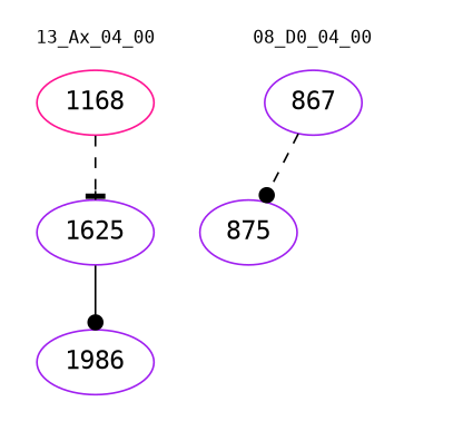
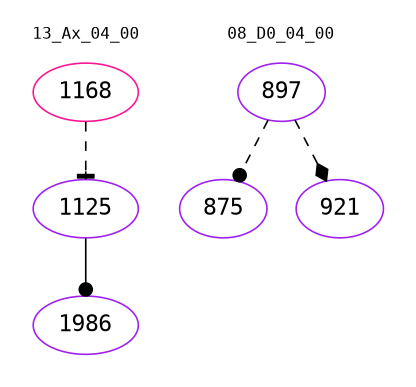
  digraph {
    fontname="DejaVu Sans Mono"
    node [color=purple fontname="DejaVu Sans Mono"]
    edge [arrowhead=dot color=black fontname="DejaVu Sans Mono" style=dashed]
-   n1 [label=1625]
+   n1 [label=1125]
    n2 [color=deeppink label=1168]
    n3 [label=1986]
-   n4 [label=867]
+   n4 [label=897]
    n5 [label=875]
+   n6 [label=921]
    subgraph cluster_1 {
      color=white
      fontsize=10
      label="13_Ax_04_00"
      n1
      n2
      n3
    }
    subgraph cluster_2 {
      color=white
      fontsize=10
      label="08_D0_04_00"
      n4
      n5
+     n6
    }
    n1 -> n3 [style=solid]
    n2 -> n1 [arrowhead=tee]
    n4 -> n5
+   n4 -> n6 [arrowhead=diamond]
  }
